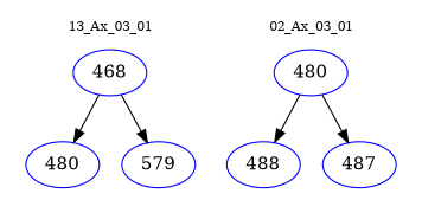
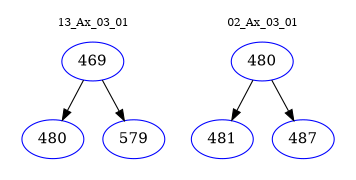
  digraph {
    node [color=blue]
    edge [color=black]
-   n1 [label=468]
+   n1 [label=469]
    n2 [label=480]
    n3 [label=579]
    n4 [label=480]
-   n5 [label=488]
+   n5 [label=481]
    n6 [label=487]
    subgraph cluster_1 {
      color=white
      fontsize=10
      label="13_Ax_03_01"
      n1
      n2
      n3
    }
    subgraph cluster_2 {
      color=white
      fontsize=10
      label="02_Ax_03_01"
      n4
      n5
      n6
    }
    n1 -> n2
    n1 -> n3
    n4 -> n5
    n4 -> n6
  }
